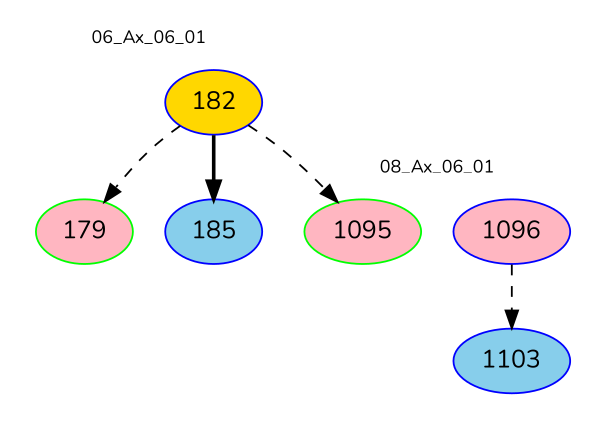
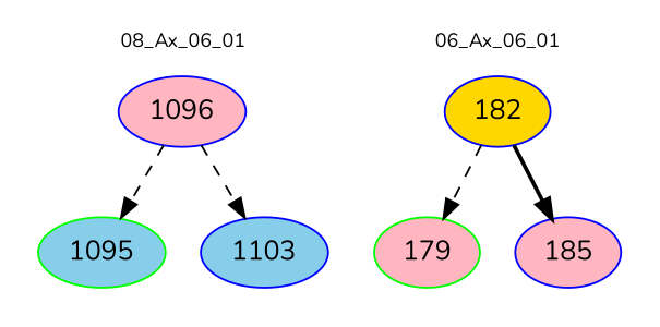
  digraph {
    fontname=Nunito
    node [color=blue fillcolor=lightpink fontname=Nunito style=filled]
    edge [color=black fontname=Nunito style=dashed]
    n1 [label=1096]
-   n2 [color=green label=1095]
+   n2 [color=green fillcolor=skyblue label=1095]
    n3 [fillcolor=skyblue label=1103]
    n4 [fillcolor=gold label=182]
    n5 [color=green label=179]
-   n6 [fillcolor=skyblue label=185]
+   n6 [label=185]
    subgraph cluster_1 {
      color=white
      fontsize=10
      label="08_Ax_06_01"
      n1
      n2
      n3
    }
    subgraph cluster_2 {
      color=white
      fontsize=10
      label="06_Ax_06_01"
      n4
      n5
      n6
    }
-   n4 -> n2
+   n1 -> n2
    n1 -> n3
    n4 -> n5
    n4 -> n6 [style=bold]
  }
